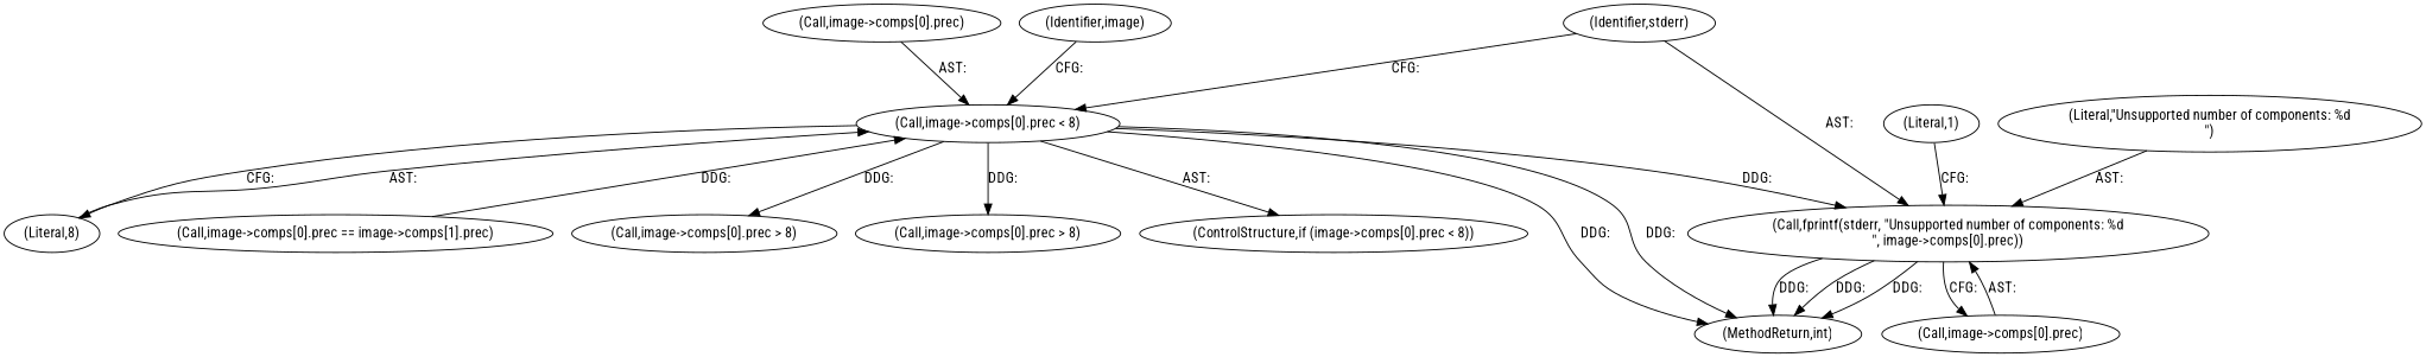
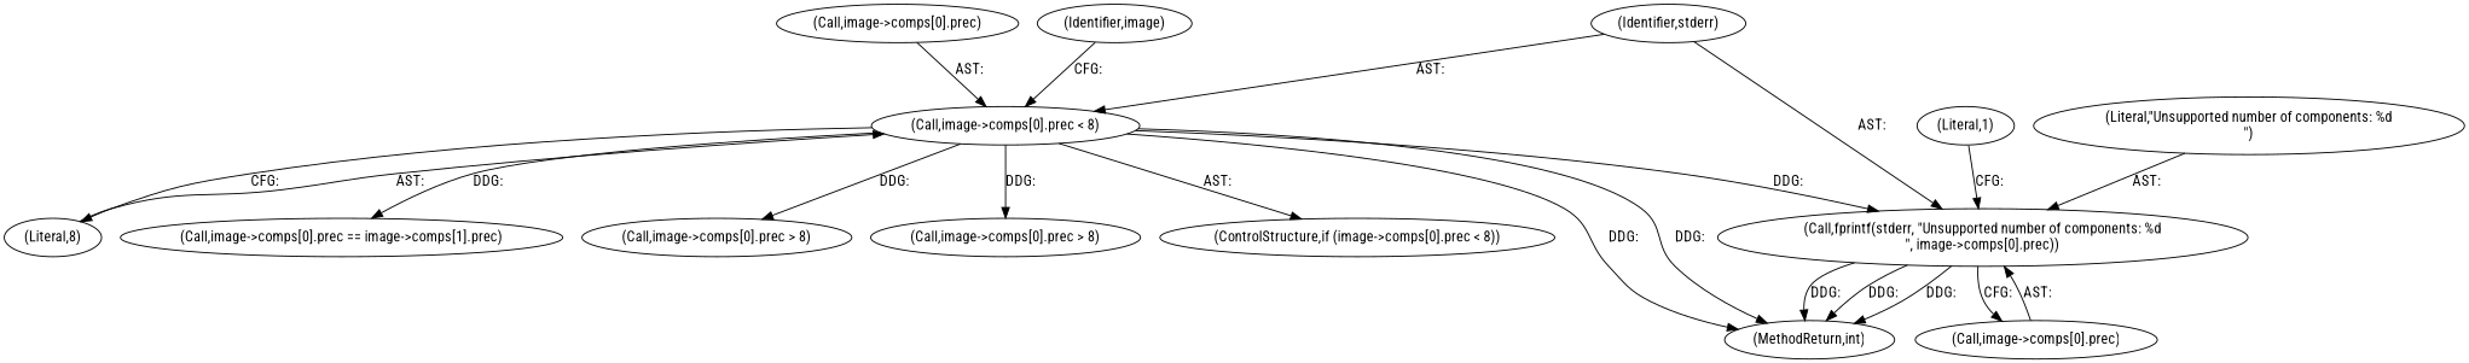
  digraph {
    fontname="Roboto Condensed"
    node [fontname="Roboto Condensed"]
    edge [fontname="Roboto Condensed"]
    n1 [label="(Call,fprintf(stderr, \"Unsupported number of components: %d\n\", image->comps[0].prec))"]
    n2 [label="(MethodReturn,int)"]
    n3 [label="(Call,image->comps[0].prec)"]
    n4 [label="(Call,image->comps[0].prec < 8)"]
    n5 [label="(Literal,8)"]
    n6 [label="(Call,image->comps[0].prec == image->comps[1].prec)"]
    n7 [label="(Call,image->comps[0].prec > 8)"]
    n8 [label="(Call,image->comps[0].prec > 8)"]
    n9 [label="(ControlStructure,if (image->comps[0].prec < 8))"]
    n10 [label="(Call,image->comps[0].prec)"]
    n11 [label="(Identifier,image)"]
    n12 [label="(Literal,1)"]
    n13 [label="(Identifier,stderr)"]
    n14 [label="(Literal,\"Unsupported number of components: %d\n\")"]
    n1 -> n2 [label="DDG: "]
    n1 -> n2 [label="DDG: "]
    n1 -> n2 [label="DDG: "]
    n1 -> n3 [label="CFG: "]
    n3 -> n1 [label="AST: "]
    n4 -> n1 [label="DDG: "]
    n4 -> n2 [label="DDG: "]
    n4 -> n2 [label="DDG: "]
    n4 -> n5 [label="CFG: "]
-   n6 -> n4 [label="DDG: "]
+   n4 -> n6 [label="DDG: "]
    n4 -> n7 [label="DDG: "]
    n4 -> n8 [label="DDG: "]
    n4 -> n9 [label="AST: "]
    n5 -> n4 [label="AST: "]
    n10 -> n4 [label="AST: "]
    n11 -> n4 [label="CFG: "]
    n12 -> n1 [label="CFG: "]
    n13 -> n1 [label="AST: "]
-   n13 -> n4 [label="CFG: "]
+   n13 -> n4 [label="AST: "]
    n14 -> n1 [label="AST: "]
  }
